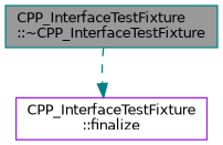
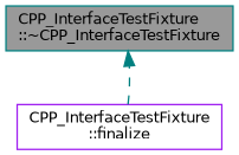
  digraph {
    rankdir=TB
    node [fontname=Helvetica fontsize=10 shape=box style=filled]
    n1 [color=teal fillcolor=grey60 fontcolor=black height=0.2 label="CPP_InterfaceTestFixture\l::~CPP_InterfaceTestFixture" width=0.4]
    n2 [color=purple fillcolor=white height=0.2 label="CPP_InterfaceTestFixture\l::finalize" width=0.4]
-   n1 -> n2 [color=teal fontname=Helvetica fontsize=10 labelfontname=Helvetica labelfontsize=10 style=dashed]
+   n2 -> n1 [color=teal fontname=Helvetica fontsize=10 labelfontname=Helvetica labelfontsize=10 style=dashed]
  }
